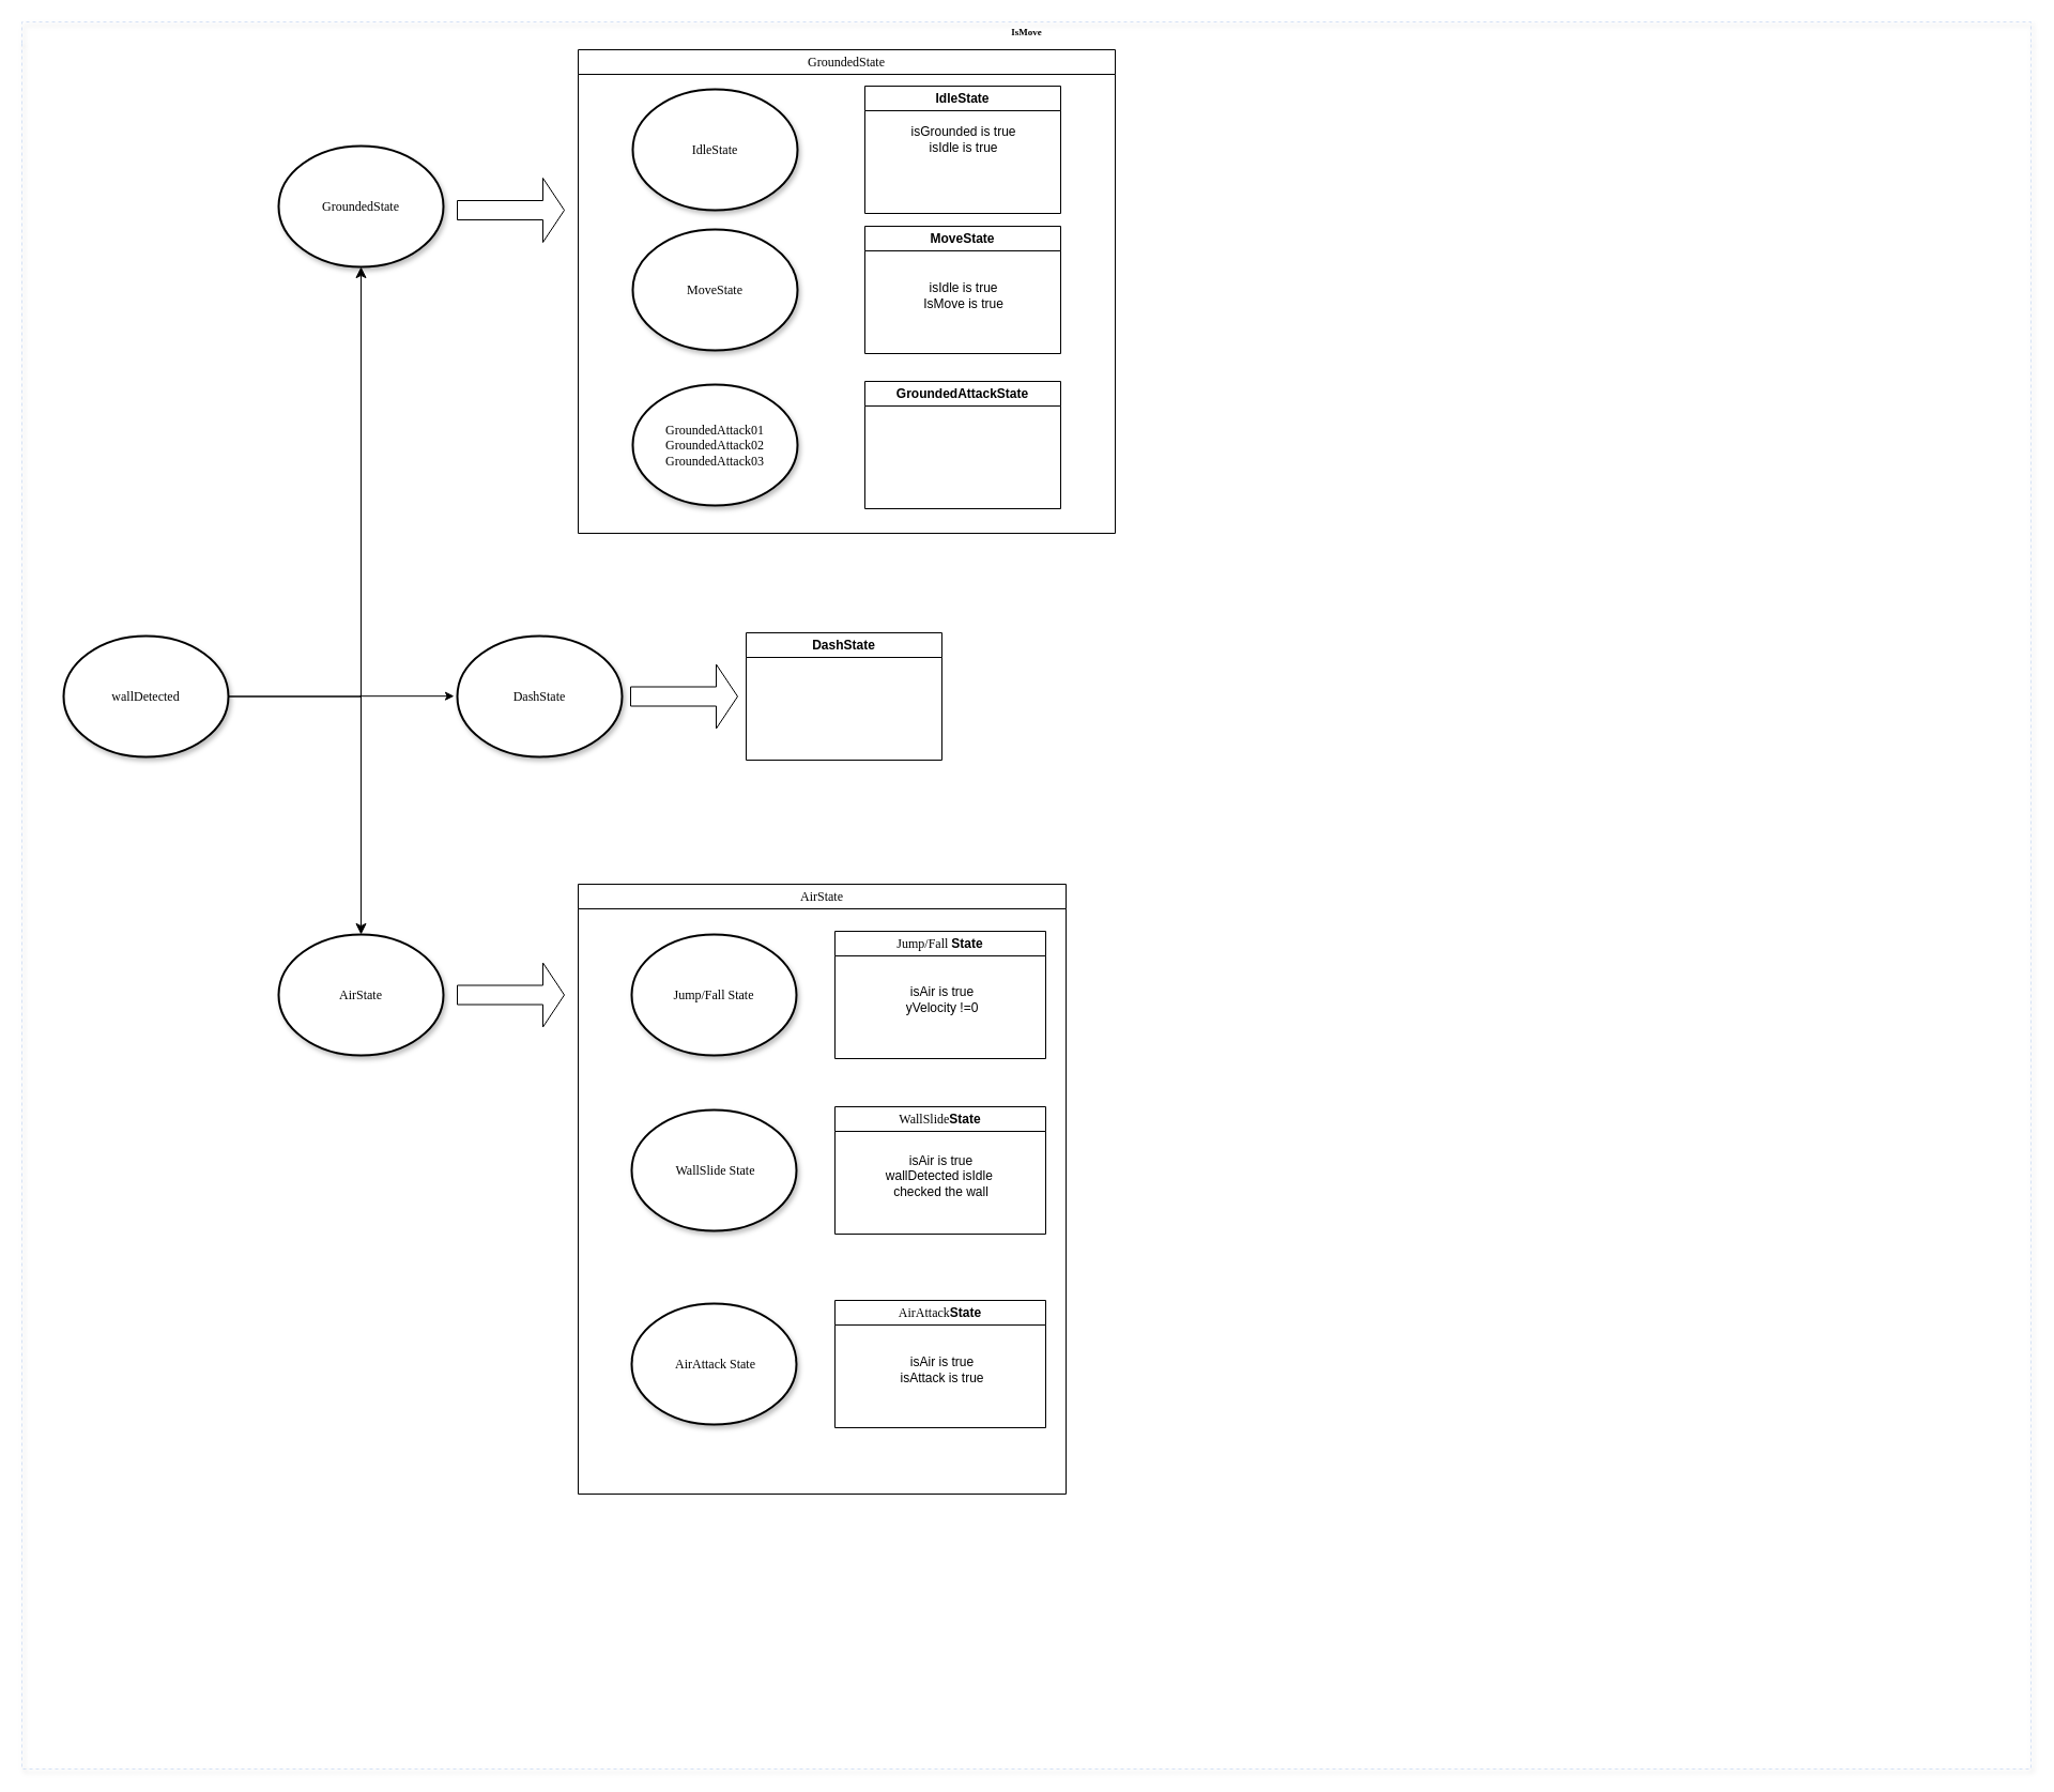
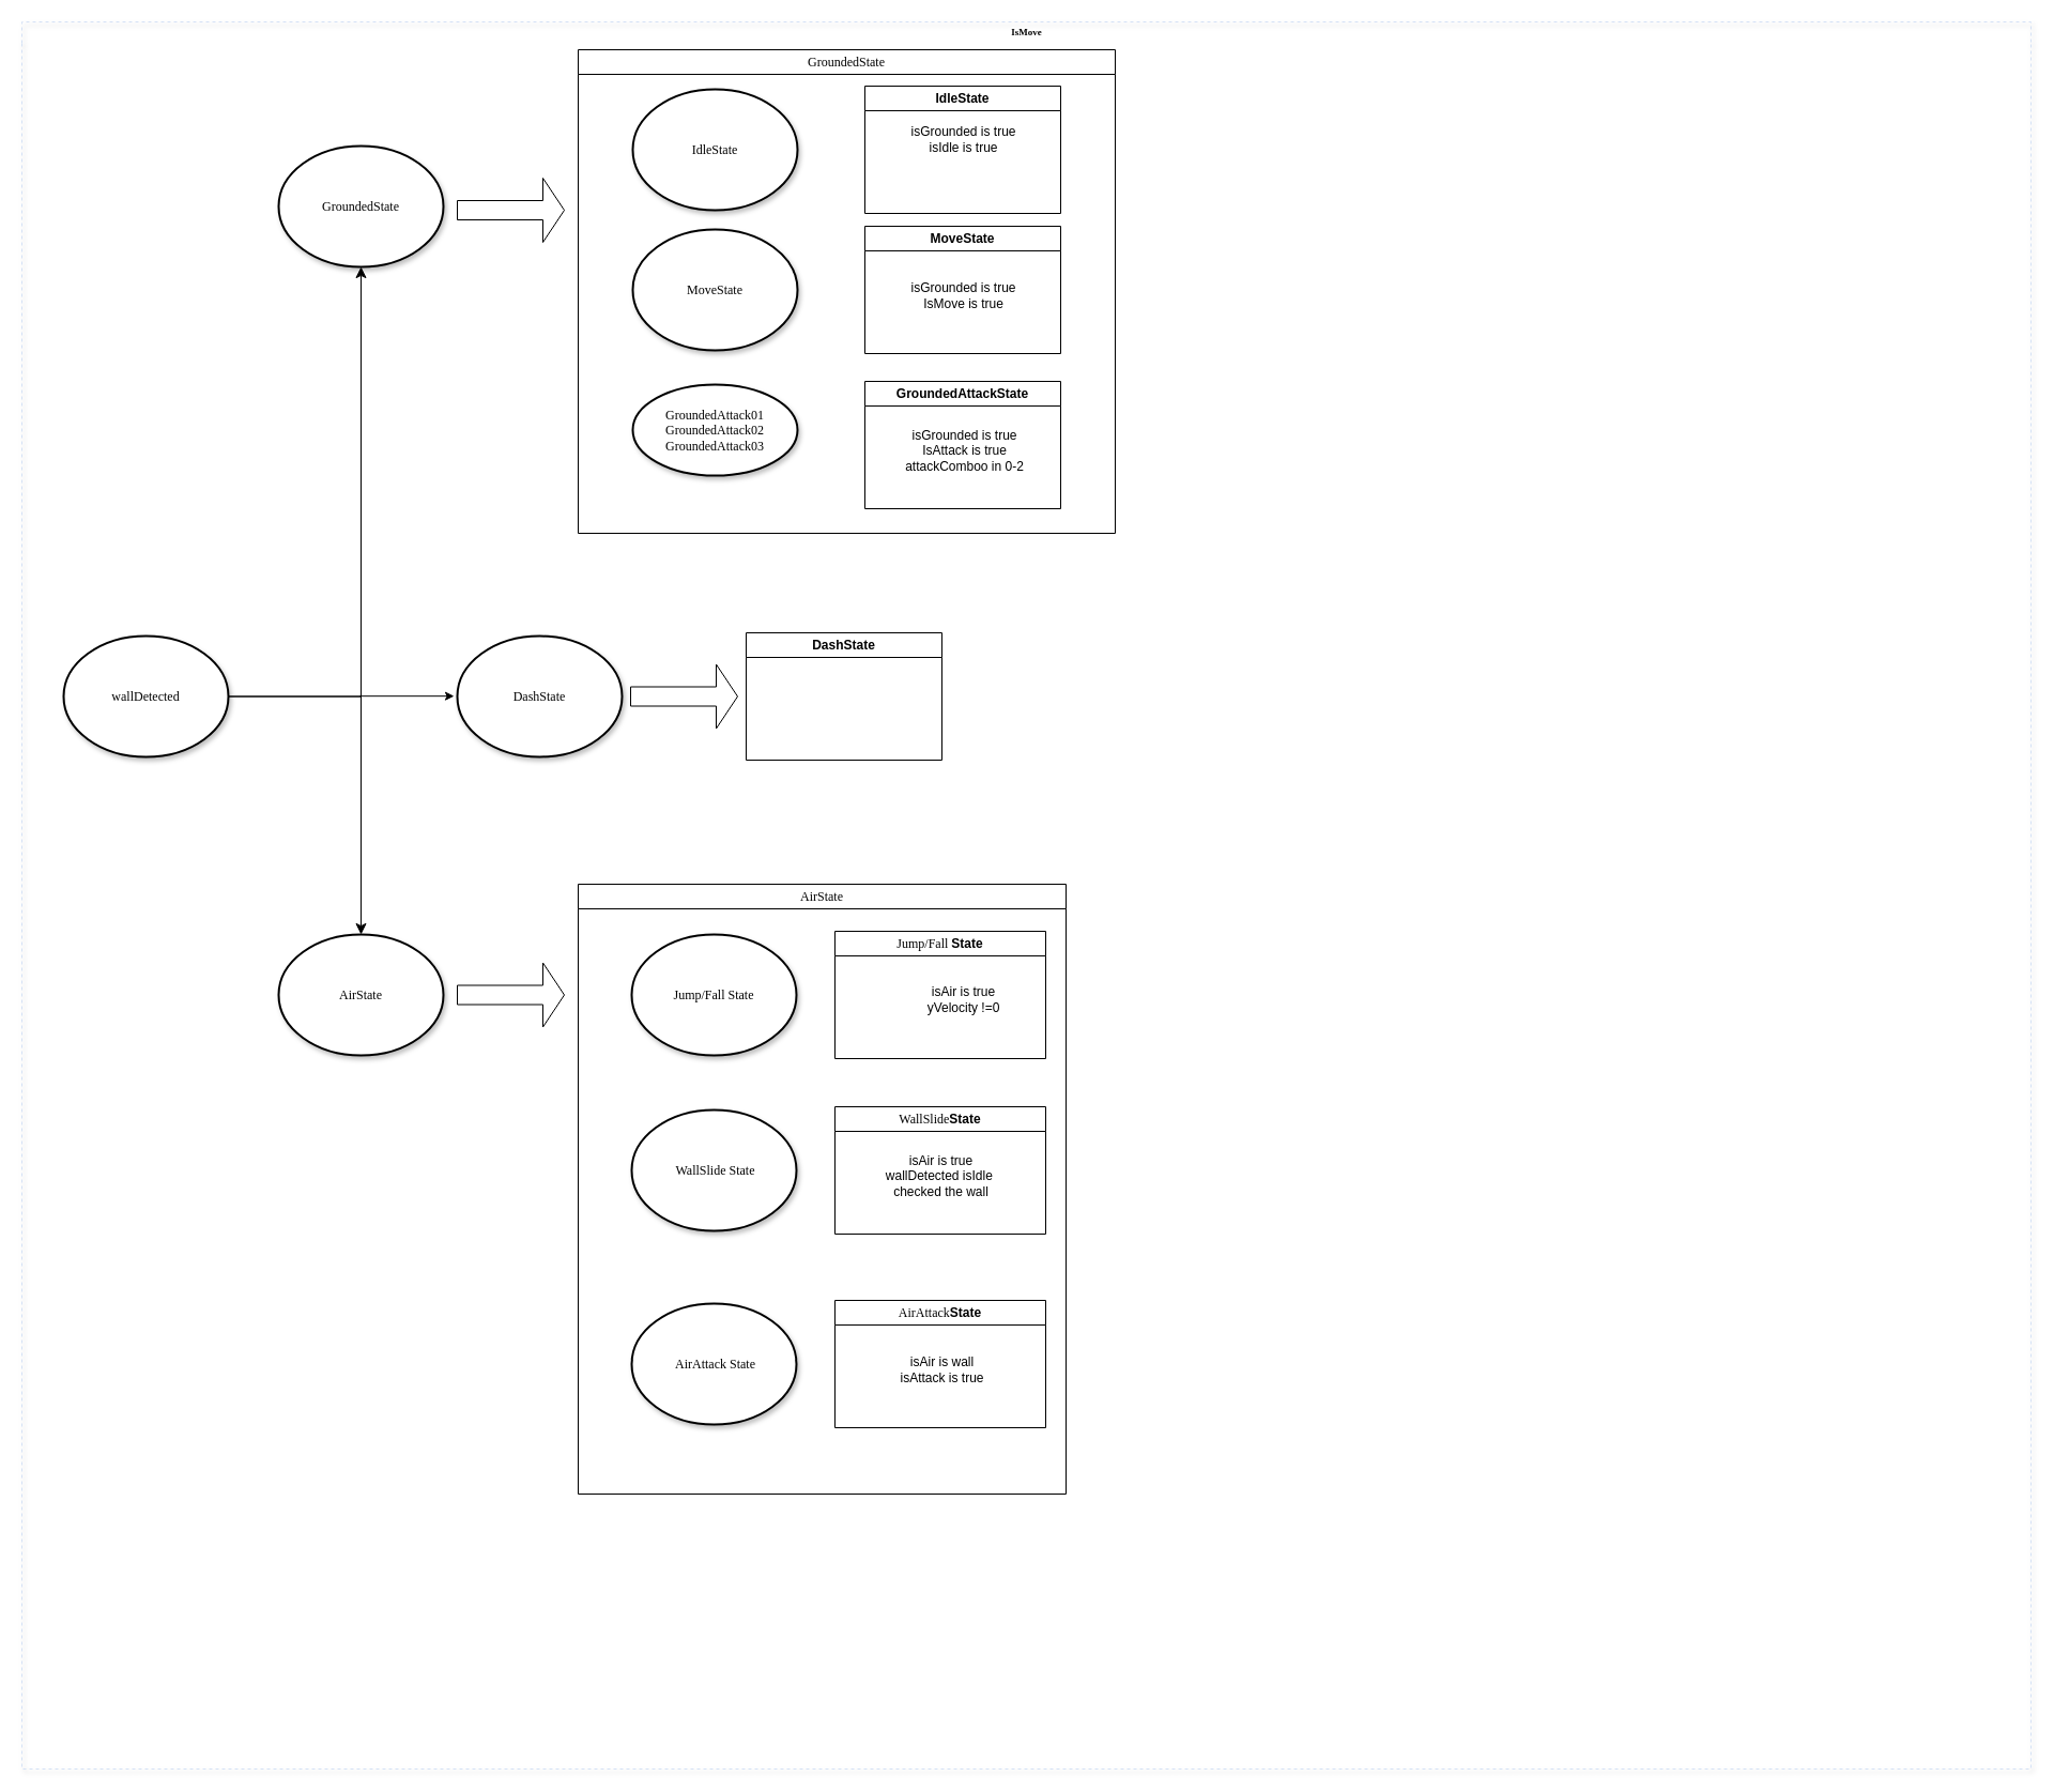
  <mxCell id="0" />
  <mxCell id="1" parent="0" />
  <mxCell id="2" value="IsMove" style="swimlane;html=1;startSize=20;horizontal=1;containerType=tree;labelBackgroundColor=none;strokeColor=#D4E1F5;strokeWidth=1;fillColor=none;fontFamily=Comic Sans MS;fontSize=9;swimlaneLine=0;dashed=1;collapsible=0;shadow=1;" parent="1" vertex="1"><mxGeometry x="20" y="20" width="1878" height="1633" as="geometry" /></mxCell>
  <mxCell id="3" value="&lt;font face=&quot;Comic Sans MS&quot;&gt;wallDetected&lt;/font&gt;" style="ellipse;whiteSpace=wrap;html=1;align=center;container=1;recursiveResize=0;treeFolding=1;strokeWidth=2;shadow=1;" parent="2" vertex="1"><mxGeometry x="39" y="574" width="154" height="113" as="geometry" /></mxCell>
  <mxCell id="4" value="&lt;font face=&quot;Comic Sans MS&quot;&gt;GroundedState&lt;/font&gt;" style="ellipse;whiteSpace=wrap;html=1;align=center;container=1;recursiveResize=0;treeFolding=1;strokeWidth=2;shadow=1;" parent="2" vertex="1"><mxGeometry x="240" y="116" width="154" height="113" as="geometry" /></mxCell>
  <mxCell id="5" value="&lt;font face=&quot;Comic Sans MS&quot;&gt;AirState&lt;/font&gt;" style="ellipse;whiteSpace=wrap;html=1;align=center;container=1;recursiveResize=0;treeFolding=1;strokeWidth=2;shadow=1;" parent="2" vertex="1"><mxGeometry x="240" y="853" width="154" height="113" as="geometry" /></mxCell>
  <mxCell id="6" value="" style="edgeStyle=segmentEdgeStyle;endArrow=classic;html=1;curved=0;rounded=0;endSize=8;startSize=8;entryX=0.5;entryY=1;entryDx=0;entryDy=0;exitX=1;exitY=0.5;exitDx=0;exitDy=0;" parent="2" source="3" target="4" edge="1"><mxGeometry width="50" height="50" relative="1" as="geometry"><mxPoint x="221" y="414" as="sourcePoint" /><mxPoint x="271" y="364" as="targetPoint" /></mxGeometry></mxCell>
  <mxCell id="7" value="" style="edgeStyle=segmentEdgeStyle;endArrow=classic;html=1;curved=0;rounded=0;endSize=8;startSize=8;exitX=1;exitY=0.5;exitDx=0;exitDy=0;entryX=0.5;entryY=0;entryDx=0;entryDy=0;" parent="2" source="3" target="5" edge="1"><mxGeometry width="50" height="50" relative="1" as="geometry"><mxPoint x="542" y="377" as="sourcePoint" /><mxPoint x="592" y="327" as="targetPoint" /></mxGeometry></mxCell>
  <mxCell id="8" value="&lt;span style=&quot;font-family: &amp;quot;Comic Sans MS&amp;quot;; font-weight: 400;&quot;&gt;GroundedState&lt;/span&gt;" style="swimlane;whiteSpace=wrap;html=1;" parent="2" vertex="1"><mxGeometry x="520" y="26" width="502" height="452" as="geometry"><mxRectangle x="520" y="26" width="121" height="28" as="alternateBounds" /></mxGeometry></mxCell>
  <mxCell id="9" value="&lt;font face=&quot;Comic Sans MS&quot;&gt;MoveState&lt;/font&gt;" style="ellipse;whiteSpace=wrap;html=1;align=center;container=1;recursiveResize=0;treeFolding=1;strokeWidth=2;shadow=1;" parent="8" vertex="1"><mxGeometry x="51" y="168" width="154" height="113" as="geometry" /></mxCell>
  <mxCell id="10" value="&lt;span style=&quot;font-family: &amp;quot;Comic Sans MS&amp;quot;;&quot;&gt;IdleState&lt;/span&gt;" style="ellipse;whiteSpace=wrap;html=1;align=center;container=1;recursiveResize=0;treeFolding=1;strokeWidth=2;shadow=1;" parent="8" vertex="1"><mxGeometry x="51" y="37" width="154" height="113" as="geometry" /></mxCell>
  <mxCell id="11" value="IdleState" style="swimlane;whiteSpace=wrap;html=1;" parent="8" vertex="1"><mxGeometry x="268" y="34" width="183" height="119" as="geometry" /></mxCell>
  <mxCell id="12" value="&lt;div&gt;isGrounded is true&lt;/div&gt;isIdle is true" style="text;html=1;align=center;verticalAlign=middle;resizable=0;points=[];autosize=1;strokeColor=none;fillColor=none;" parent="11" vertex="1"><mxGeometry x="34" y="29" width="116" height="41" as="geometry" /></mxCell>
  <mxCell id="13" value="MoveState" style="swimlane;whiteSpace=wrap;html=1;" parent="8" vertex="1"><mxGeometry x="268" y="165" width="183" height="119" as="geometry" /></mxCell>
- <mxCell id="14" value="&lt;div&gt;isIdle is true&lt;br&gt;&lt;/div&gt;IsMove is true" style="text;html=1;align=center;verticalAlign=middle;resizable=0;points=[];autosize=1;strokeColor=none;fillColor=none;" parent="13" vertex="1"><mxGeometry x="34" y="44" width="116" height="41" as="geometry" /></mxCell>
- <mxCell id="15" value="&lt;font face=&quot;Comic Sans MS&quot;&gt;GroundedAttack01&lt;/font&gt;&lt;div&gt;&lt;span style=&quot;font-family: &amp;quot;Comic Sans MS&amp;quot;;&quot;&gt;GroundedAttack02&lt;/span&gt;&lt;font face=&quot;Comic Sans MS&quot;&gt;&lt;br&gt;&lt;/font&gt;&lt;/div&gt;&lt;div&gt;&lt;span style=&quot;font-family: &amp;quot;Comic Sans MS&amp;quot;;&quot;&gt;GroundedAttack03&lt;/span&gt;&lt;span style=&quot;font-family: &amp;quot;Comic Sans MS&amp;quot;;&quot;&gt;&lt;br&gt;&lt;/span&gt;&lt;/div&gt;" style="ellipse;whiteSpace=wrap;html=1;align=center;container=1;recursiveResize=0;treeFolding=1;strokeWidth=2;shadow=1;" vertex="1" parent="8"><mxGeometry x="51" y="313" width="154" height="113" as="geometry" /></mxCell>
+ <mxCell id="14" value="&lt;div&gt;isGrounded is true&lt;br&gt;&lt;/div&gt;IsMove is true" style="text;html=1;align=center;verticalAlign=middle;resizable=0;points=[];autosize=1;strokeColor=none;fillColor=none;" parent="13" vertex="1"><mxGeometry x="34" y="44" width="116" height="41" as="geometry" /></mxCell>
+ <mxCell id="15" value="&lt;font face=&quot;Comic Sans MS&quot;&gt;GroundedAttack01&lt;/font&gt;&lt;div&gt;&lt;span style=&quot;font-family: &amp;quot;Comic Sans MS&amp;quot;;&quot;&gt;GroundedAttack02&lt;/span&gt;&lt;font face=&quot;Comic Sans MS&quot;&gt;&lt;br&gt;&lt;/font&gt;&lt;/div&gt;&lt;div&gt;&lt;span style=&quot;font-family: &amp;quot;Comic Sans MS&amp;quot;;&quot;&gt;GroundedAttack03&lt;/span&gt;&lt;span style=&quot;font-family: &amp;quot;Comic Sans MS&amp;quot;;&quot;&gt;&lt;br&gt;&lt;/span&gt;&lt;/div&gt;" style="ellipse;whiteSpace=wrap;html=1;align=center;container=1;recursiveResize=0;treeFolding=1;strokeWidth=2;shadow=1;" vertex="1" parent="8"><mxGeometry x="51" y="313" width="154" height="85" as="geometry" /></mxCell>
  <mxCell id="16" value="" style="shape=singleArrow;whiteSpace=wrap;html=1;" parent="2" vertex="1"><mxGeometry x="407" y="146" width="100" height="60" as="geometry" /></mxCell>
  <mxCell id="17" value="" style="shape=singleArrow;whiteSpace=wrap;html=1;" vertex="1" parent="2"><mxGeometry x="569" y="600.5" width="100" height="60" as="geometry" /></mxCell>
  <mxCell id="18" value="" style="endArrow=classic;html=1;rounded=0;" edge="1" parent="2"><mxGeometry width="50" height="50" relative="1" as="geometry"><mxPoint x="316" y="630.18" as="sourcePoint" /><mxPoint x="404" y="630.18" as="targetPoint" /></mxGeometry></mxCell>
  <mxCell id="19" value="&lt;font face=&quot;Comic Sans MS&quot;&gt;DashState&lt;/font&gt;" style="ellipse;whiteSpace=wrap;html=1;align=center;container=1;recursiveResize=0;treeFolding=1;strokeWidth=2;shadow=1;" vertex="1" parent="2"><mxGeometry x="407" y="574" width="154" height="113" as="geometry" /></mxCell>
  <mxCell id="20" value="" style="shape=singleArrow;whiteSpace=wrap;html=1;" vertex="1" parent="2"><mxGeometry x="407" y="879.5" width="100" height="60" as="geometry" /></mxCell>
  <mxCell id="21" value="DashState" style="swimlane;whiteSpace=wrap;html=1;startSize=23;" vertex="1" parent="2"><mxGeometry x="677" y="571" width="183" height="119" as="geometry" /></mxCell>
  <mxCell id="22" value="&lt;span style=&quot;font-family: &amp;quot;Comic Sans MS&amp;quot;; font-weight: 400;&quot;&gt;AirState&lt;/span&gt;" style="swimlane;whiteSpace=wrap;html=1;" vertex="1" parent="2"><mxGeometry x="520" y="806" width="456" height="570" as="geometry"><mxRectangle x="520" y="26" width="121" height="28" as="alternateBounds" /></mxGeometry></mxCell>
  <mxCell id="23" value="&lt;font face=&quot;Comic Sans MS&quot;&gt;Jump/Fall State&lt;/font&gt;" style="ellipse;whiteSpace=wrap;html=1;align=center;container=1;recursiveResize=0;treeFolding=1;strokeWidth=2;shadow=1;" vertex="1" parent="22"><mxGeometry x="50" y="47" width="154" height="113" as="geometry" /></mxCell>
  <mxCell id="24" value="&lt;font face=&quot;Comic Sans MS&quot;&gt;&lt;span style=&quot;font-weight: 400;&quot;&gt;Jump/Fall&amp;nbsp;&lt;/span&gt;&lt;/font&gt;State" style="swimlane;whiteSpace=wrap;html=1;" vertex="1" parent="22"><mxGeometry x="240" y="44" width="197" height="119" as="geometry" /></mxCell>
- <mxCell id="25" value="isAir is true&lt;div&gt;yVelocity !=0&lt;/div&gt;" style="text;html=1;align=center;verticalAlign=middle;resizable=0;points=[];autosize=1;strokeColor=none;fillColor=none;" vertex="1" parent="24"><mxGeometry x="56.5" y="43" width="86" height="41" as="geometry" /></mxCell>
+ <mxCell id="25" value="isAir is true&lt;div&gt;yVelocity !=0&lt;/div&gt;" style="text;html=1;align=center;verticalAlign=middle;resizable=0;points=[];autosize=1;strokeColor=none;fillColor=none;" vertex="1" parent="24"><mxGeometry x="76.5" y="43" width="86" height="41" as="geometry" /></mxCell>
  <mxCell id="26" value="&lt;font face=&quot;Comic Sans MS&quot;&gt;&amp;nbsp;WallSlide State&lt;/font&gt;" style="ellipse;whiteSpace=wrap;html=1;align=center;container=1;recursiveResize=0;treeFolding=1;strokeWidth=2;shadow=1;" vertex="1" parent="22"><mxGeometry x="50" y="211" width="154" height="113" as="geometry" /></mxCell>
  <mxCell id="27" value="&lt;span style=&quot;font-family: &amp;quot;Comic Sans MS&amp;quot;; font-weight: 400;&quot;&gt;WallSlide&lt;/span&gt;State" style="swimlane;whiteSpace=wrap;html=1;" vertex="1" parent="22"><mxGeometry x="240" y="208" width="197" height="119" as="geometry" /></mxCell>
  <mxCell id="28" value="isAir is true&lt;div&gt;wallDetected isIdle&amp;nbsp;&lt;/div&gt;&lt;div&gt;checked the wall&lt;/div&gt;" style="text;html=1;align=center;verticalAlign=middle;resizable=0;points=[];autosize=1;strokeColor=none;fillColor=none;" vertex="1" parent="27"><mxGeometry x="39.5" y="37" width="119" height="55" as="geometry" /></mxCell>
  <mxCell id="29" value="&lt;font face=&quot;Comic Sans MS&quot;&gt;&amp;nbsp;AirAttack State&lt;/font&gt;" style="ellipse;whiteSpace=wrap;html=1;align=center;container=1;recursiveResize=0;treeFolding=1;strokeWidth=2;shadow=1;" vertex="1" parent="22"><mxGeometry x="50" y="392" width="154" height="113" as="geometry" /></mxCell>
  <mxCell id="30" value="&lt;span style=&quot;font-family: &amp;quot;Comic Sans MS&amp;quot;; font-weight: 400;&quot;&gt;AirAttack&lt;/span&gt;State" style="swimlane;whiteSpace=wrap;html=1;" vertex="1" parent="22"><mxGeometry x="240" y="389" width="197" height="119" as="geometry" /></mxCell>
- <mxCell id="31" value="isAir is true&lt;div&gt;isAttack is true&lt;/div&gt;" style="text;html=1;align=center;verticalAlign=middle;resizable=0;points=[];autosize=1;strokeColor=none;fillColor=none;" vertex="1" parent="30"><mxGeometry x="51.5" y="44" width="96" height="41" as="geometry" /></mxCell>
+ <mxCell id="31" value="isAir is wall&lt;div&gt;isAttack is true&lt;/div&gt;" style="text;html=1;align=center;verticalAlign=middle;resizable=0;points=[];autosize=1;strokeColor=none;fillColor=none;" vertex="1" parent="30"><mxGeometry x="51.5" y="44" width="96" height="41" as="geometry" /></mxCell>
  <mxCell id="32" value="GroundedAttackState" style="swimlane;whiteSpace=wrap;html=1;" vertex="1" parent="1"><mxGeometry x="808" y="356" width="183" height="119" as="geometry" /></mxCell>
+ <mxCell id="33" value="&lt;div&gt;isGrounded is true&lt;br&gt;&lt;/div&gt;IsAttack is true&lt;div&gt;attackComboo in 0-2&lt;/div&gt;" style="text;html=1;align=center;verticalAlign=middle;resizable=0;points=[];autosize=1;strokeColor=none;fillColor=none;" vertex="1" parent="32"><mxGeometry x="28" y="37" width="129" height="55" as="geometry" /></mxCell>
